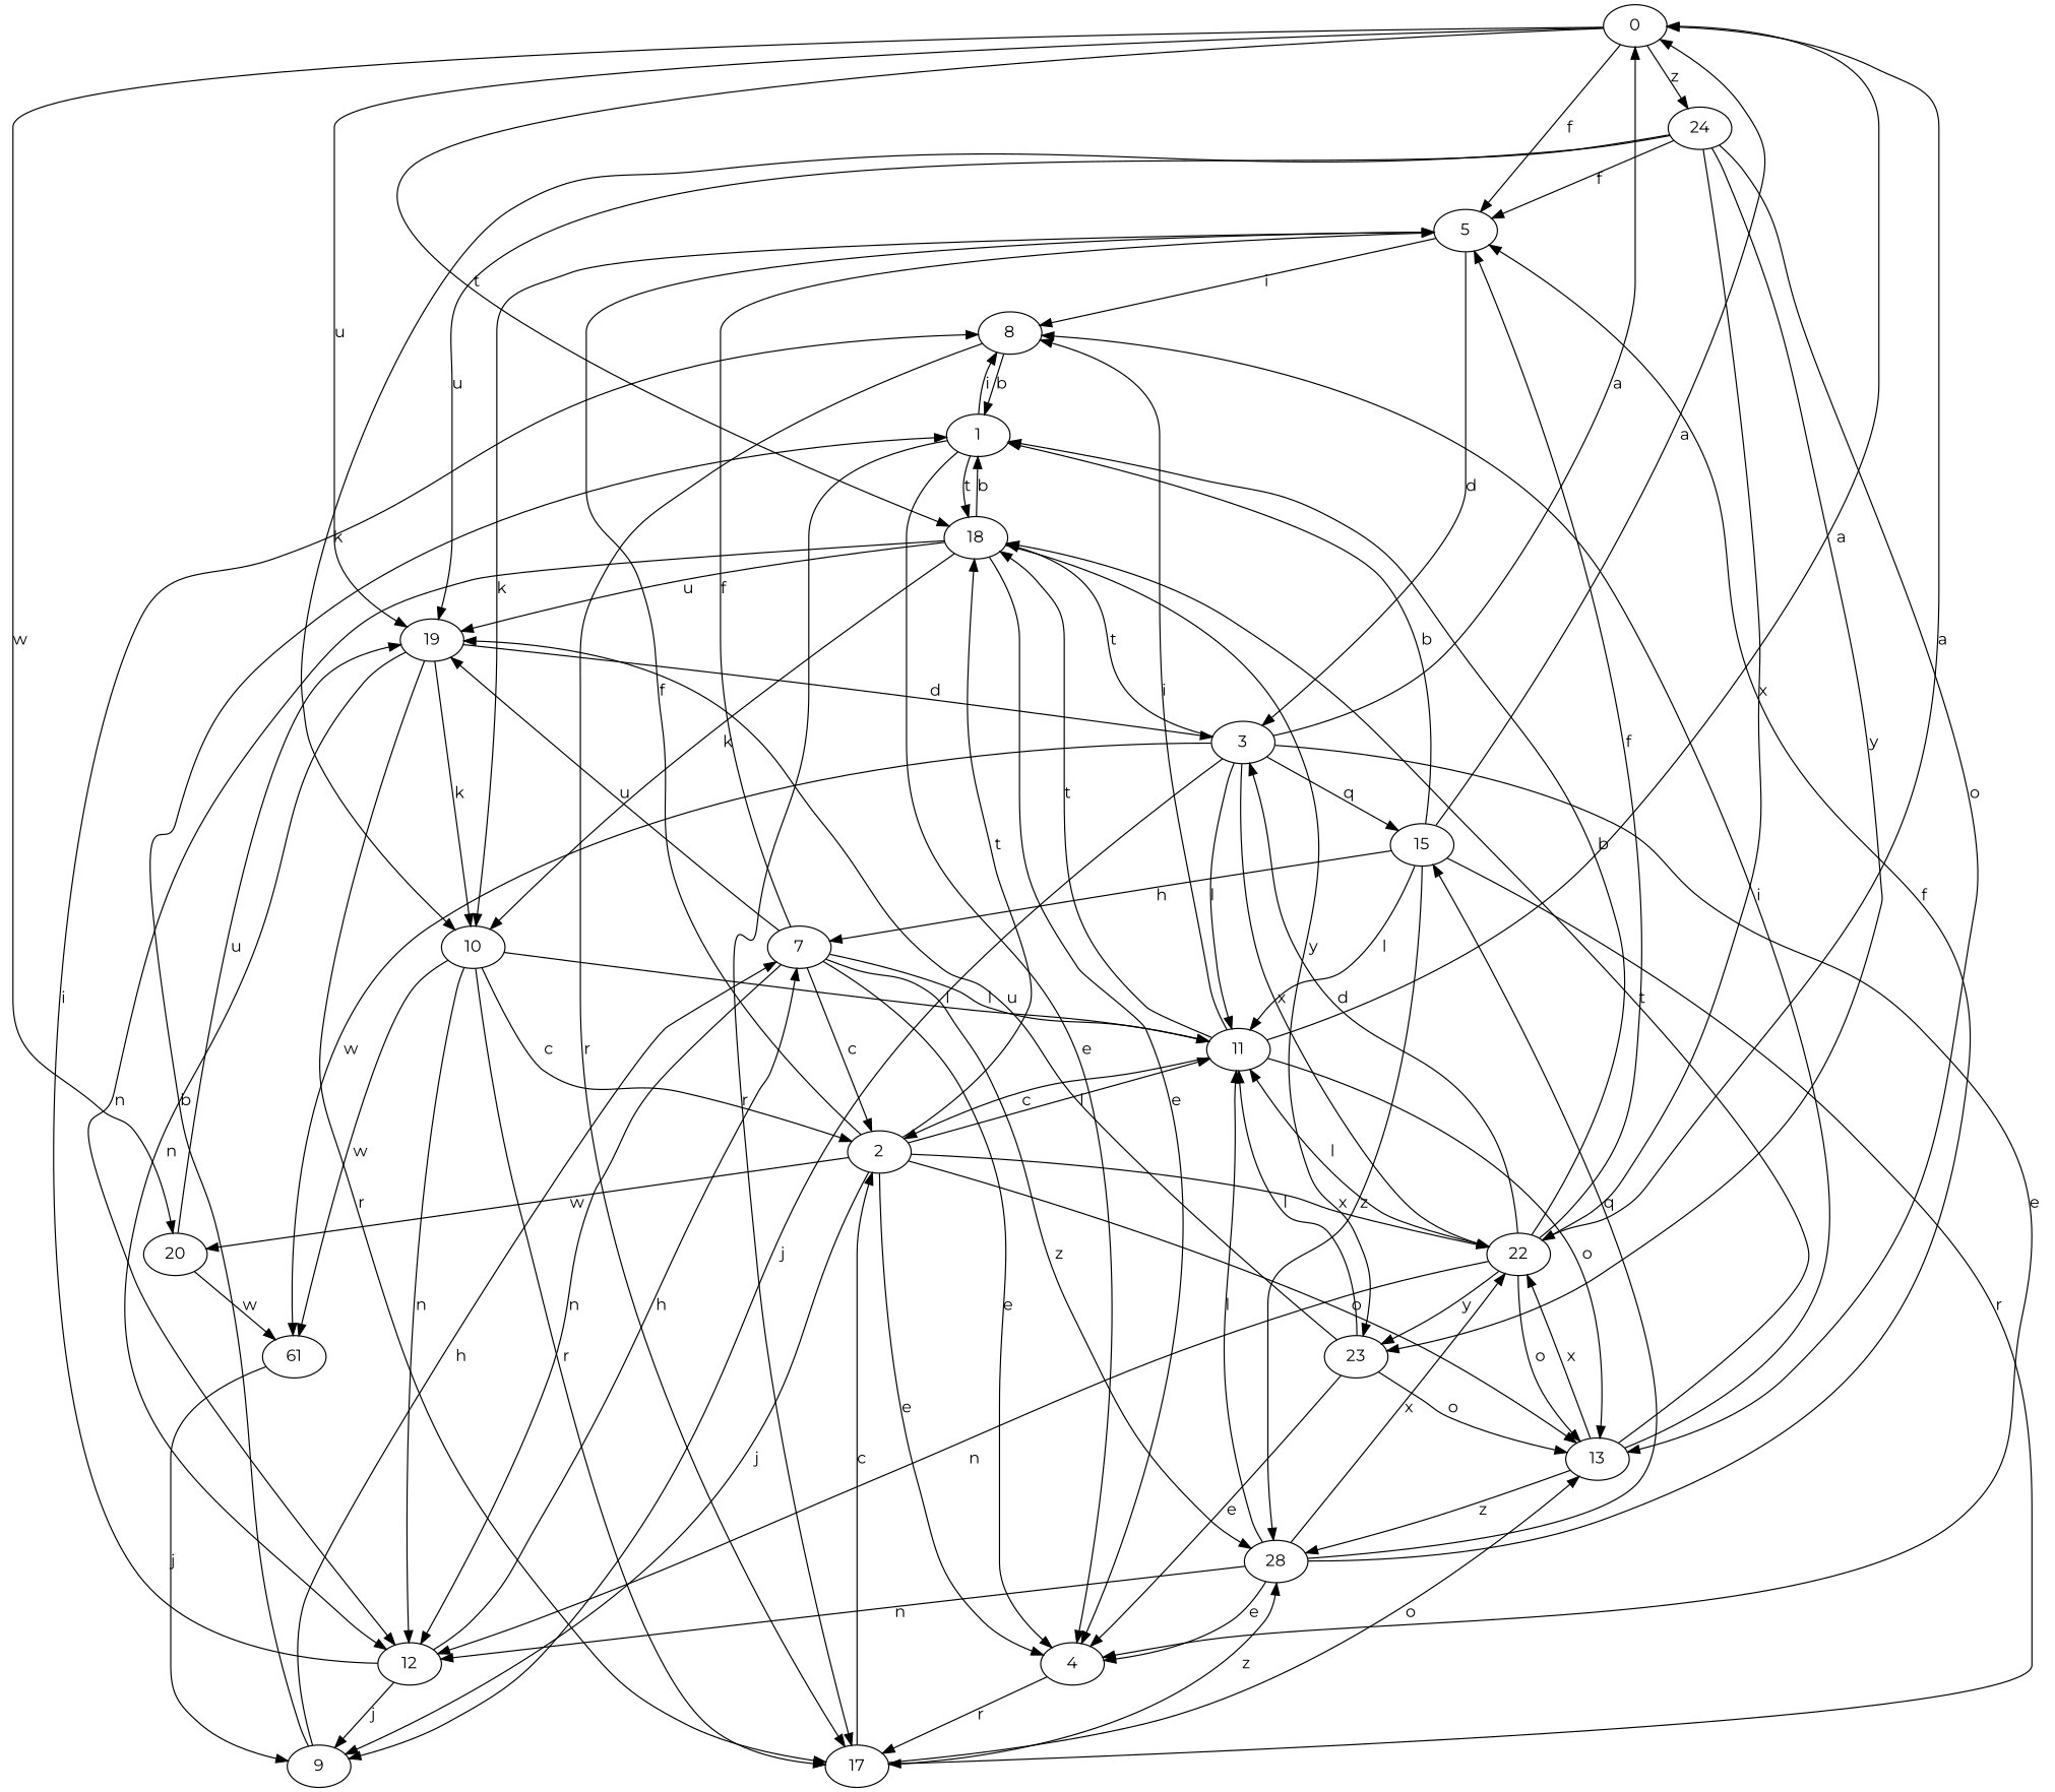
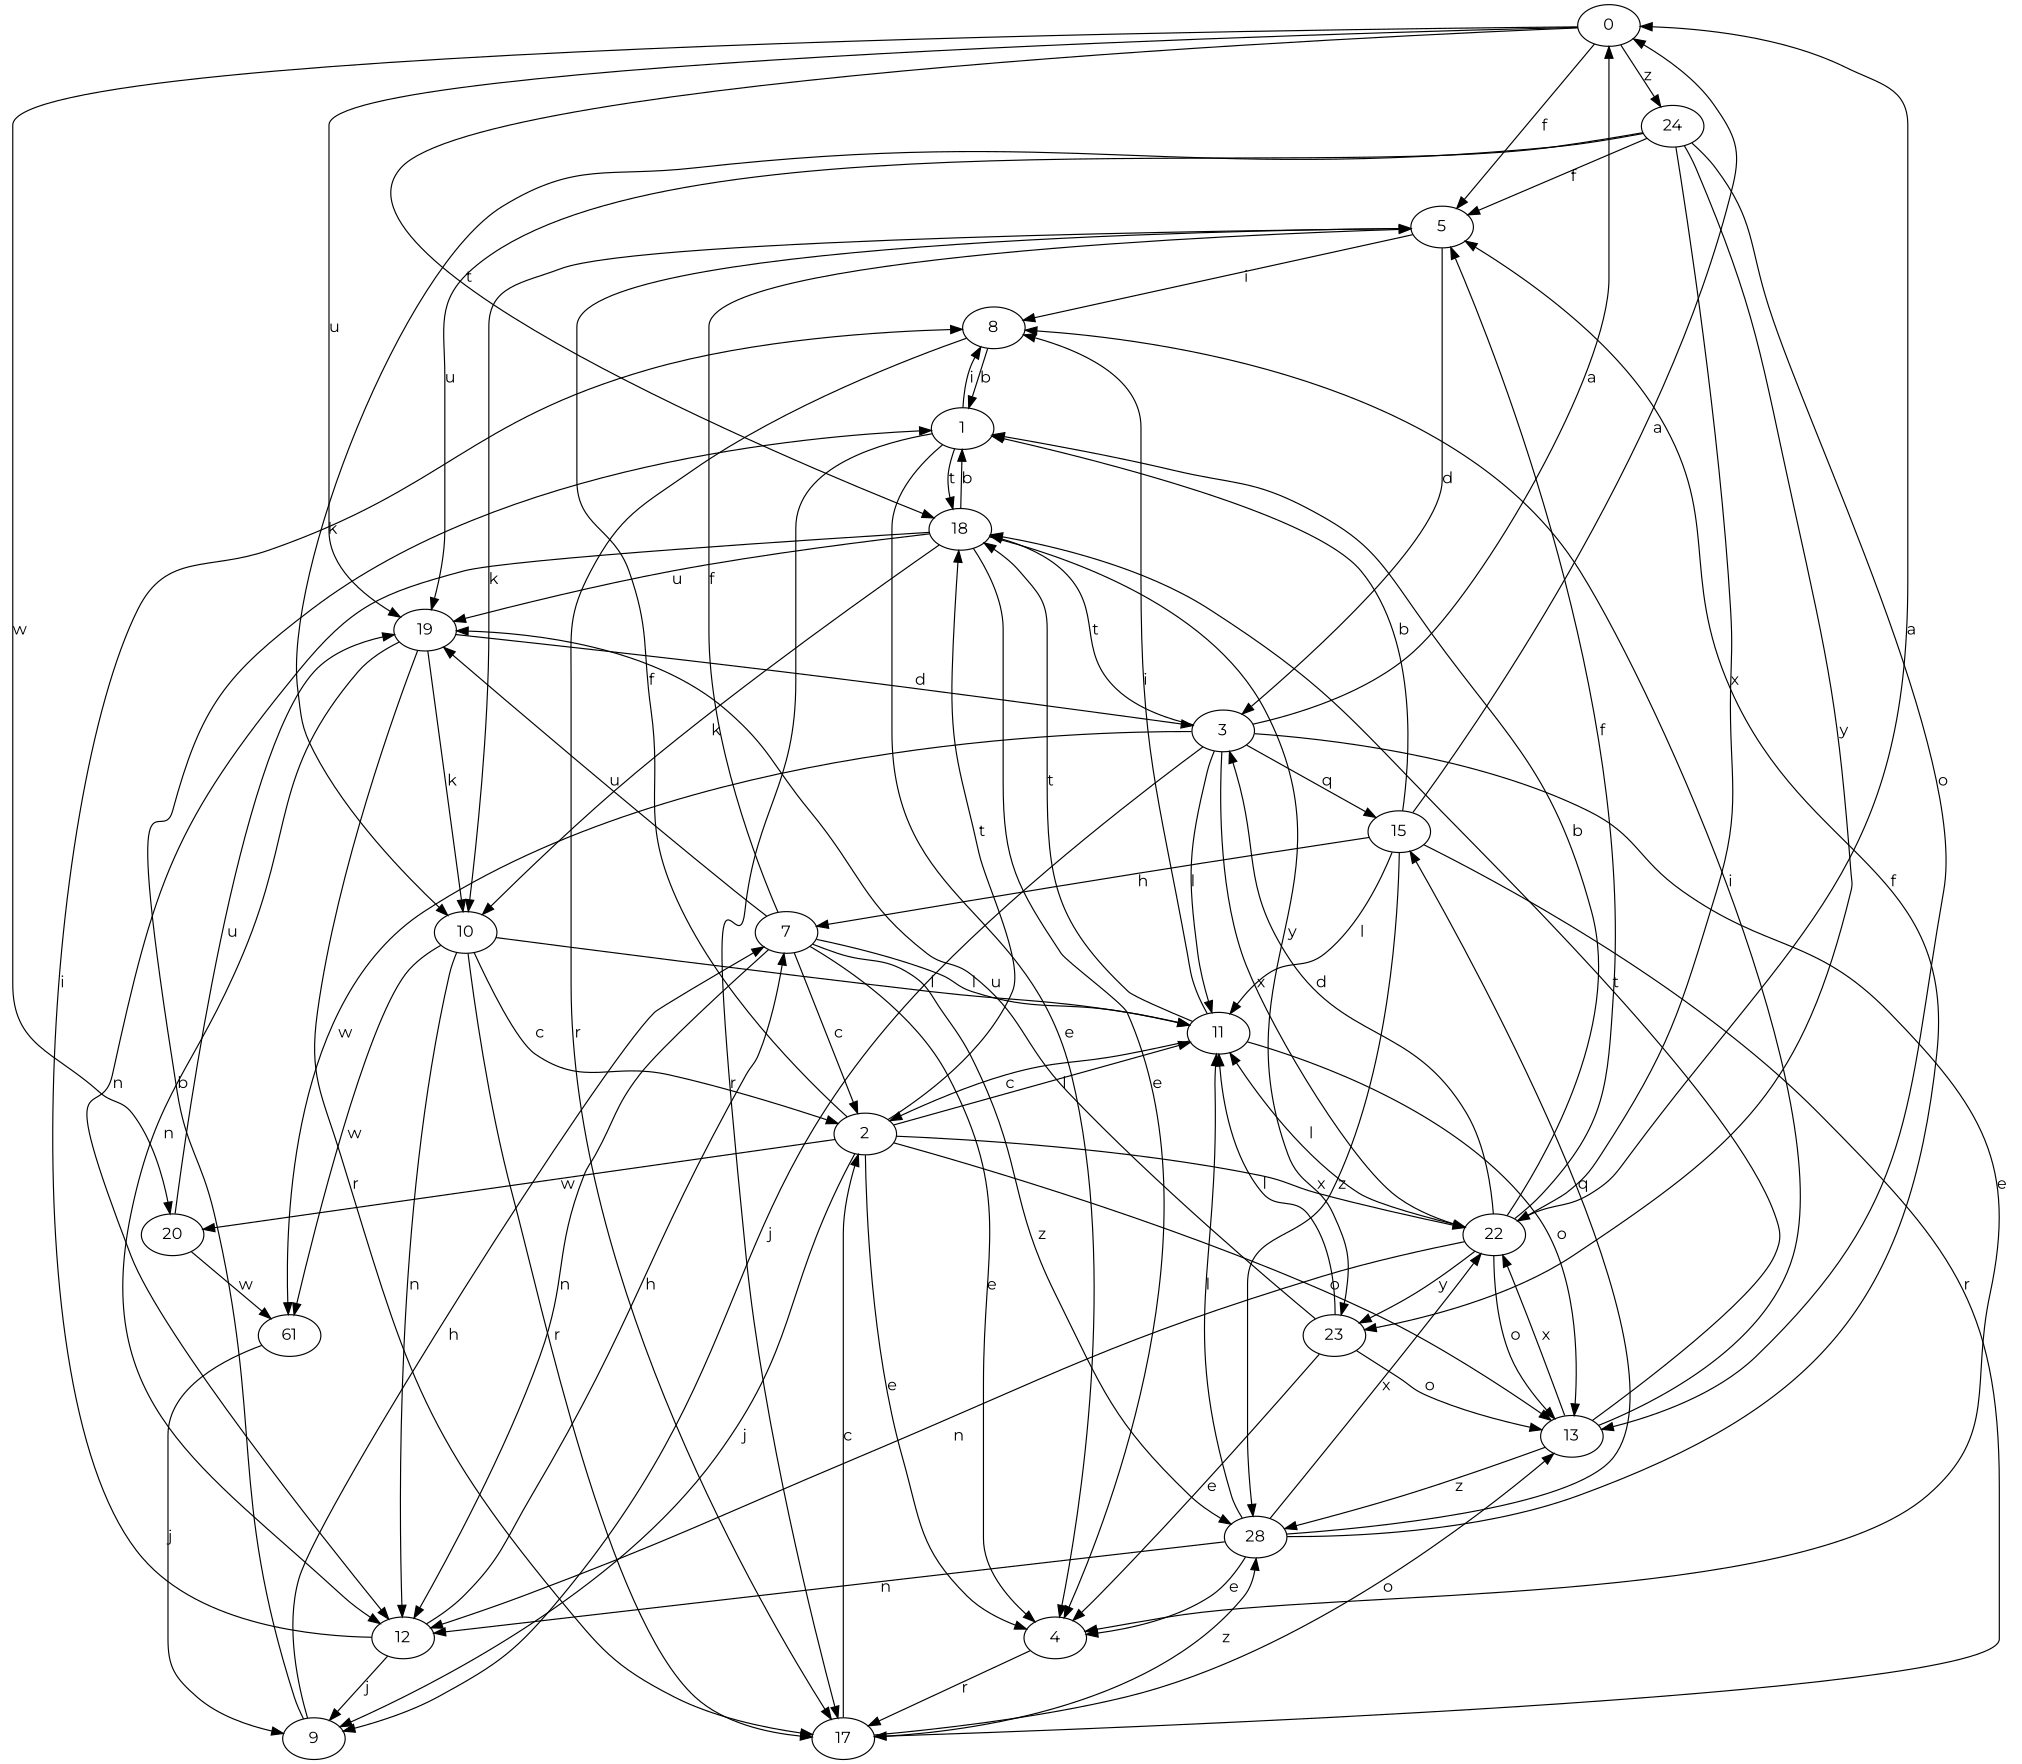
  strict digraph {
    fontname=Montserrat
    node [fontname=Montserrat]
    edge [fontname=Montserrat]
    0
    5
    18
    19
    20
    24
    8
    3
    10
    1
    4
    12
    23
    17
    n15 [label=61]
    13
    22
    2
    28
    9
    11
    7
    15
    0 -> 5 [label=f]
    0 -> 18 [label=t]
    0 -> 19 [label=u]
    0 -> 20 [label=w]
    0 -> 24 [label=z]
    5 -> 8 [label=i]
    5 -> 3 [label=d]
    5 -> 10 [label=k]
    18 -> 19 [label=u]
    18 -> 10 [label=k]
    18 -> 1 [label=b]
    18 -> 4 [label=e]
    18 -> 12 [label=n]
    18 -> 23 [label=y]
    19 -> 3 [label=d]
    19 -> 10 [label=k]
    19 -> 12 [label=n]
    19 -> 17 [label=r]
    20 -> 19 [label=u]
    20 -> n15 [label=w]
    24 -> 5 [label=f]
    24 -> 19 [label=u]
    24 -> 10 [label=k]
    24 -> 23 [label=y]
    24 -> 13 [label=o]
    24 -> 22 [label=x]
    8 -> 1 [label=b]
    8 -> 17 [label=r]
    3 -> 0 [label=a]
    3 -> 18 [label=t]
    3 -> 4 [label=e]
    3 -> n15 [label=w]
    3 -> 22 [label=x]
    3 -> 9 [label=j]
    3 -> 11 [label=l]
    3 -> 15 [label=q]
    10 -> 12 [label=n]
    10 -> 17 [label=r]
    10 -> n15 [label=w]
    10 -> 2 [label=c]
    10 -> 11 [label=l]
    1 -> 18 [label=t]
    1 -> 8 [label=i]
    1 -> 4 [label=e]
    1 -> 17 [label=r]
    4 -> 17 [label=r]
    12 -> 8 [label=i]
    12 -> 9 [label=j]
    12 -> 7 [label=h]
    23 -> 19 [label=u]
    23 -> 4 [label=e]
    23 -> 13 [label=o]
    23 -> 11 [label=l]
    17 -> 13 [label=o]
    17 -> 2 [label=c]
    17 -> 28 [label=z]
    n15 -> 9 [label=j]
    13 -> 18 [label=t]
    13 -> 8 [label=i]
    13 -> 22 [label=x]
    13 -> 28 [label=z]
    22 -> 0 [label=a]
    22 -> 5 [label=f]
    22 -> 3 [label=d]
    22 -> 1 [label=b]
    22 -> 12 [label=n]
    22 -> 23 [label=y]
    22 -> 13 [label=o]
    22 -> 11 [label=l]
    2 -> 5 [label=f]
    2 -> 18 [label=t]
    2 -> 20 [label=w]
    2 -> 4 [label=e]
    2 -> 13 [label=o]
    2 -> 22 [label=x]
    2 -> 9 [label=j]
    2 -> 11 [label=l]
    28 -> 5 [label=f]
    28 -> 4 [label=e]
    28 -> 12 [label=n]
    28 -> 22 [label=x]
    28 -> 11 [label=l]
    28 -> 15 [label=q]
    9 -> 1 [label=b]
    9 -> 7 [label=h]
-   11 -> 0 [label=a]
    11 -> 18 [label=t]
    11 -> 8 [label=i]
    11 -> 13 [label=o]
    11 -> 2 [label=c]
    7 -> 5 [label=f]
    7 -> 19 [label=u]
    7 -> 4 [label=e]
    7 -> 12 [label=n]
    7 -> 2 [label=c]
    7 -> 28 [label=z]
    7 -> 11 [label=l]
    15 -> 0 [label=a]
    15 -> 1 [label=b]
    15 -> 17 [label=r]
    15 -> 28 [label=z]
    15 -> 11 [label=l]
    15 -> 7 [label=h]
  }
